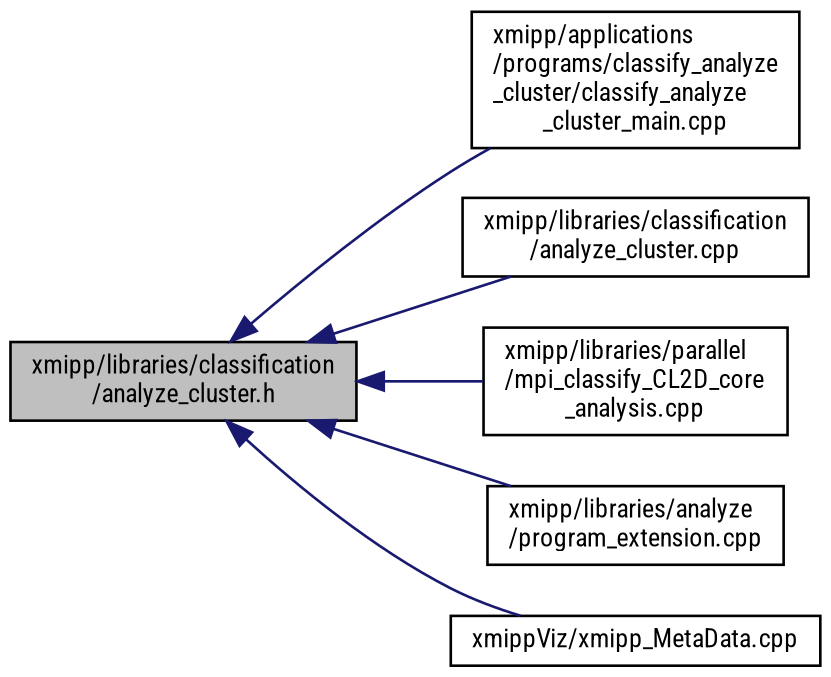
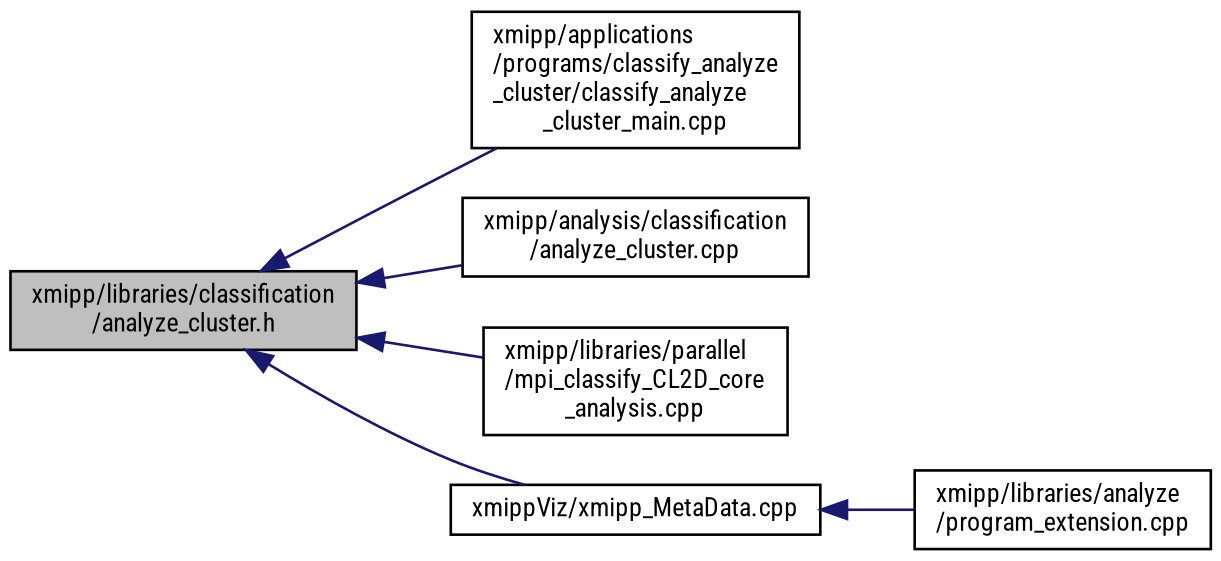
  digraph {
    fontname="Roboto Condensed"
    rankdir=LR
    node [color=black fillcolor=white fontname="Roboto Condensed" fontsize=10 shape=record style=filled]
    edge [color=midnightblue dir=back fontname="Roboto Condensed" fontsize=10 labelfontname=Helvetica labelfontsize=10 style=solid]
    n1 [fillcolor=grey75 fontcolor=black height=0.2 label="xmipp/libraries/classification\l/analyze_cluster.h" width=0.4]
    n2 [height=0.2 label="xmipp/applications\l/programs/classify_analyze\l_cluster/classify_analyze\l_cluster_main.cpp" width=0.4]
-   n3 [height=0.2 label="xmipp/libraries/classification\l/analyze_cluster.cpp" width=0.4]
+   n3 [height=0.2 label="xmipp/analysis/classification\l/analyze_cluster.cpp" width=0.4]
    n4 [height=0.2 label="xmipp/libraries/parallel\l/mpi_classify_CL2D_core\l_analysis.cpp" width=0.4]
    n5 [height=0.2 label="xmipp/libraries/analyze\l/program_extension.cpp" width=0.4]
    n6 [height=0.2 label="xmippViz/xmipp_MetaData.cpp" width=0.4]
    n1 -> n2
    n1 -> n3
    n1 -> n4
-   n1 -> n5
+   n6 -> n5
    n1 -> n6
  }
